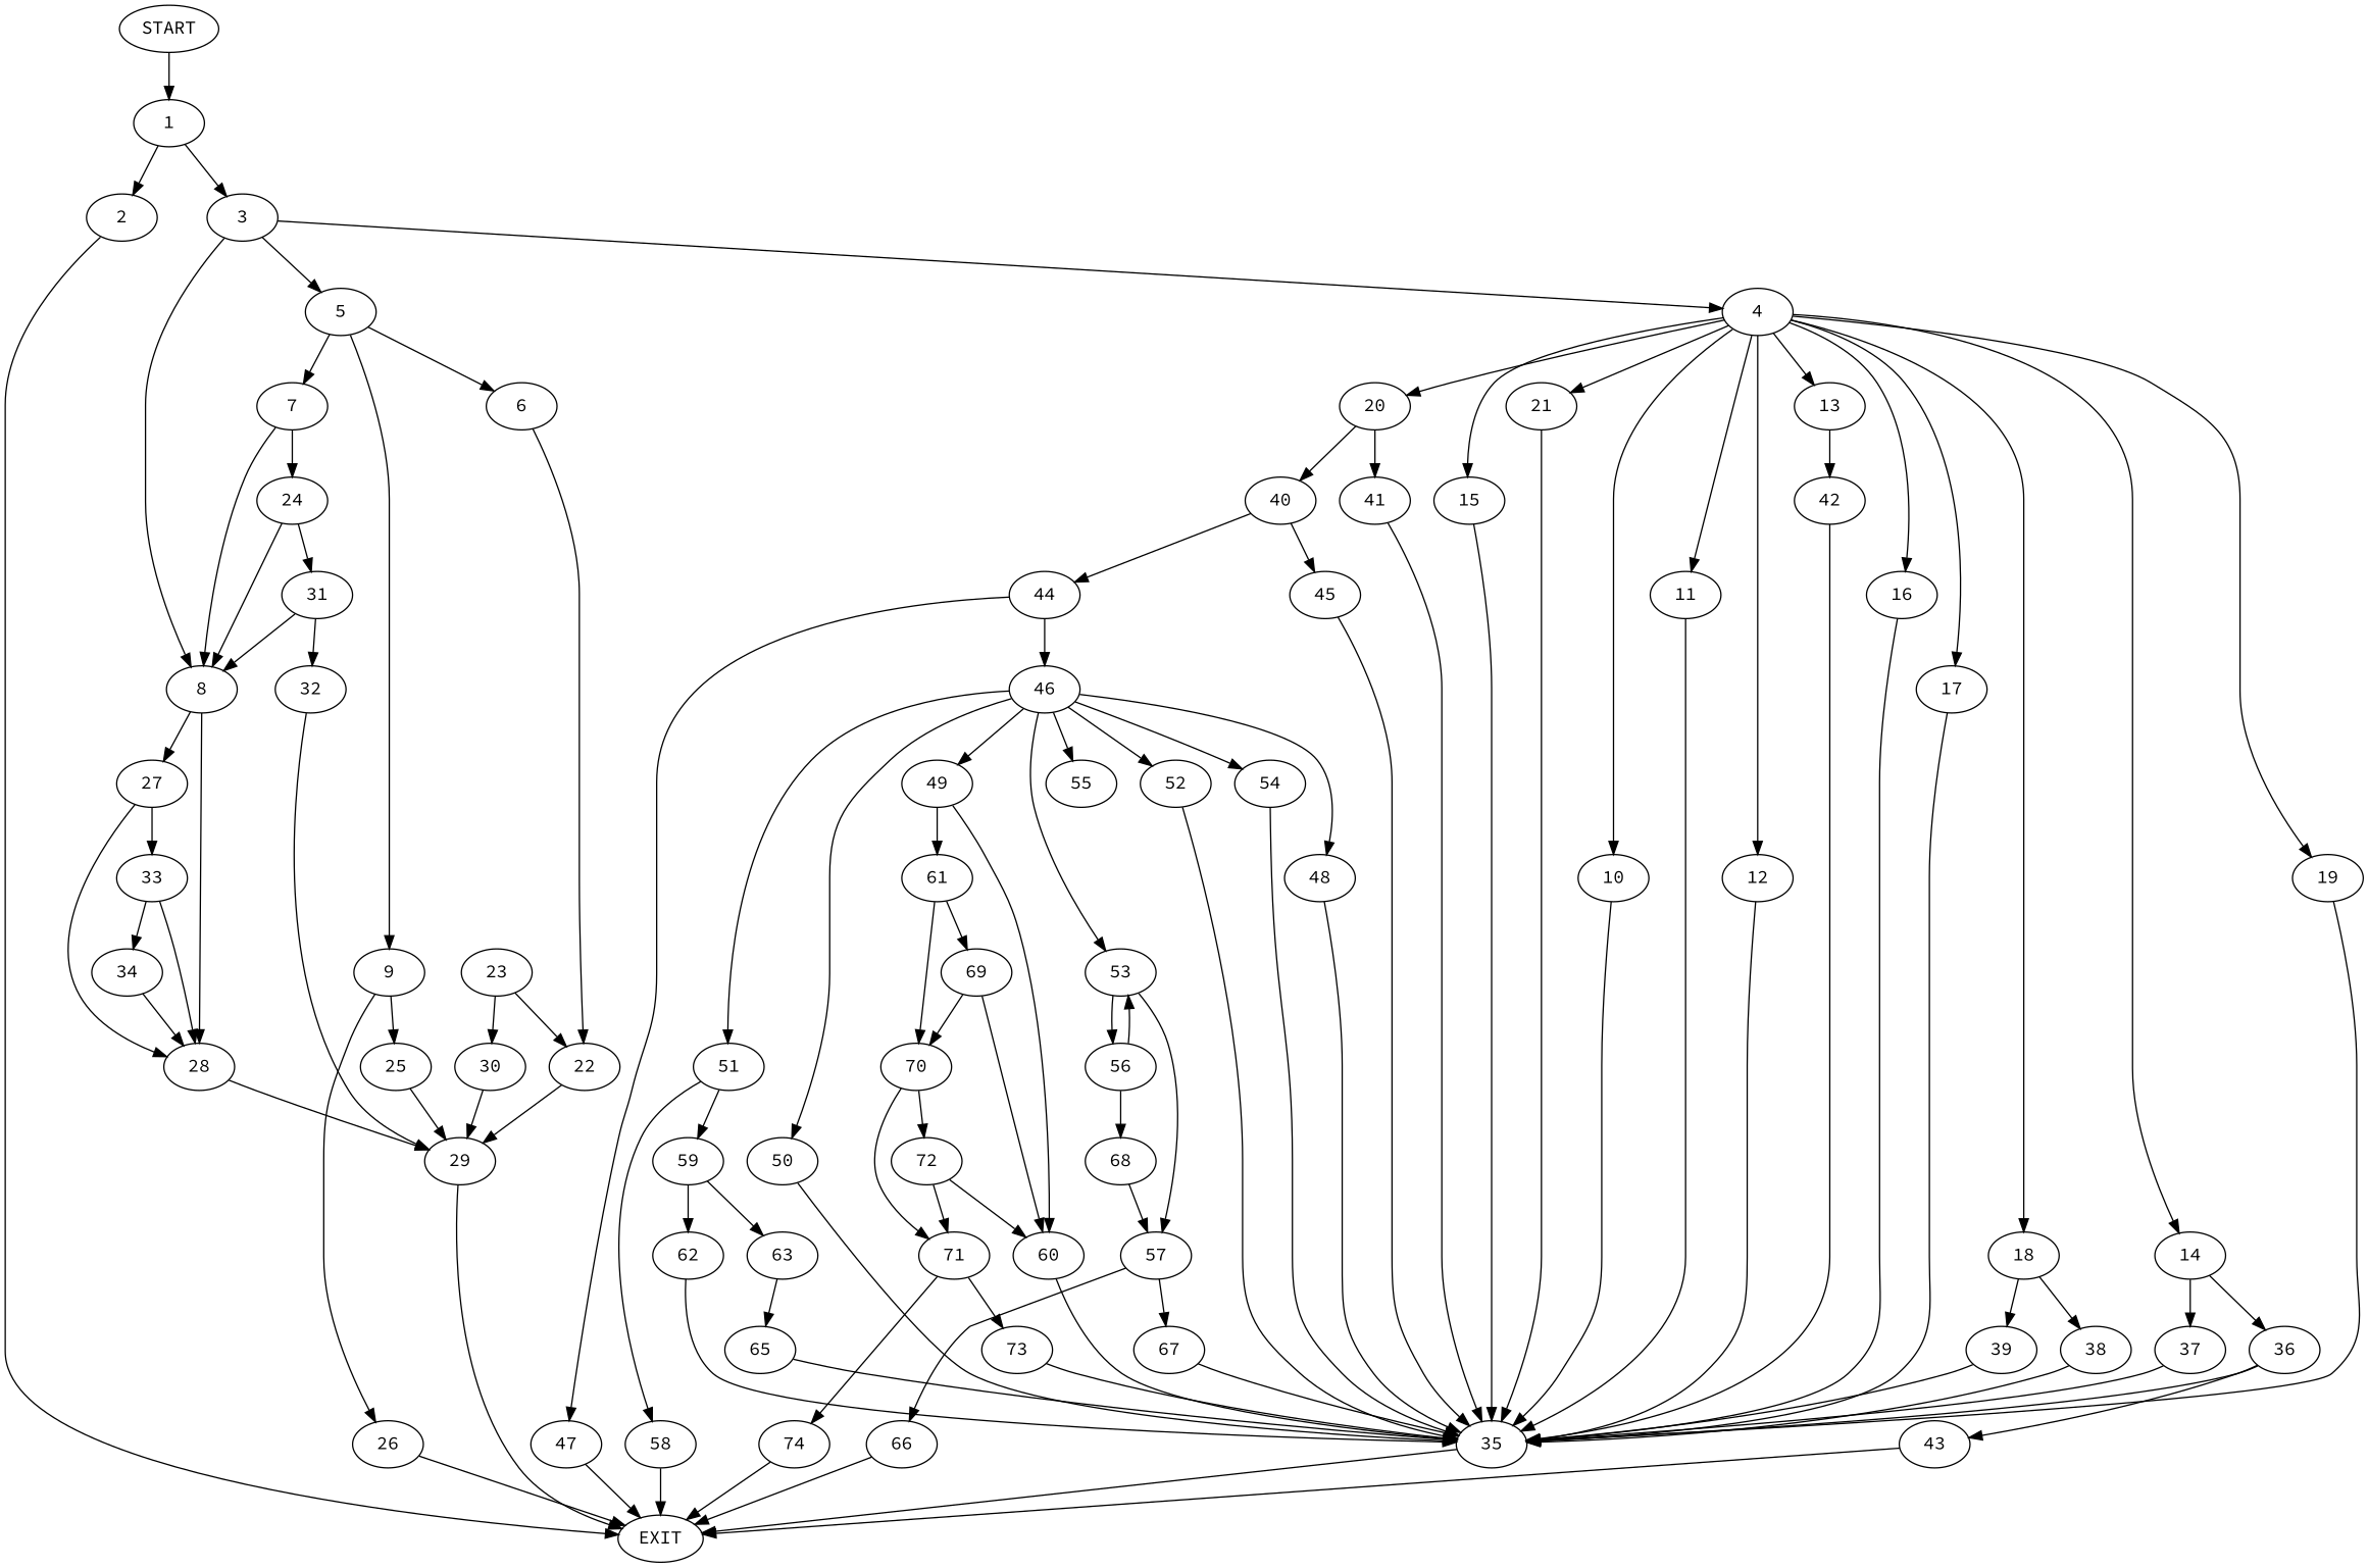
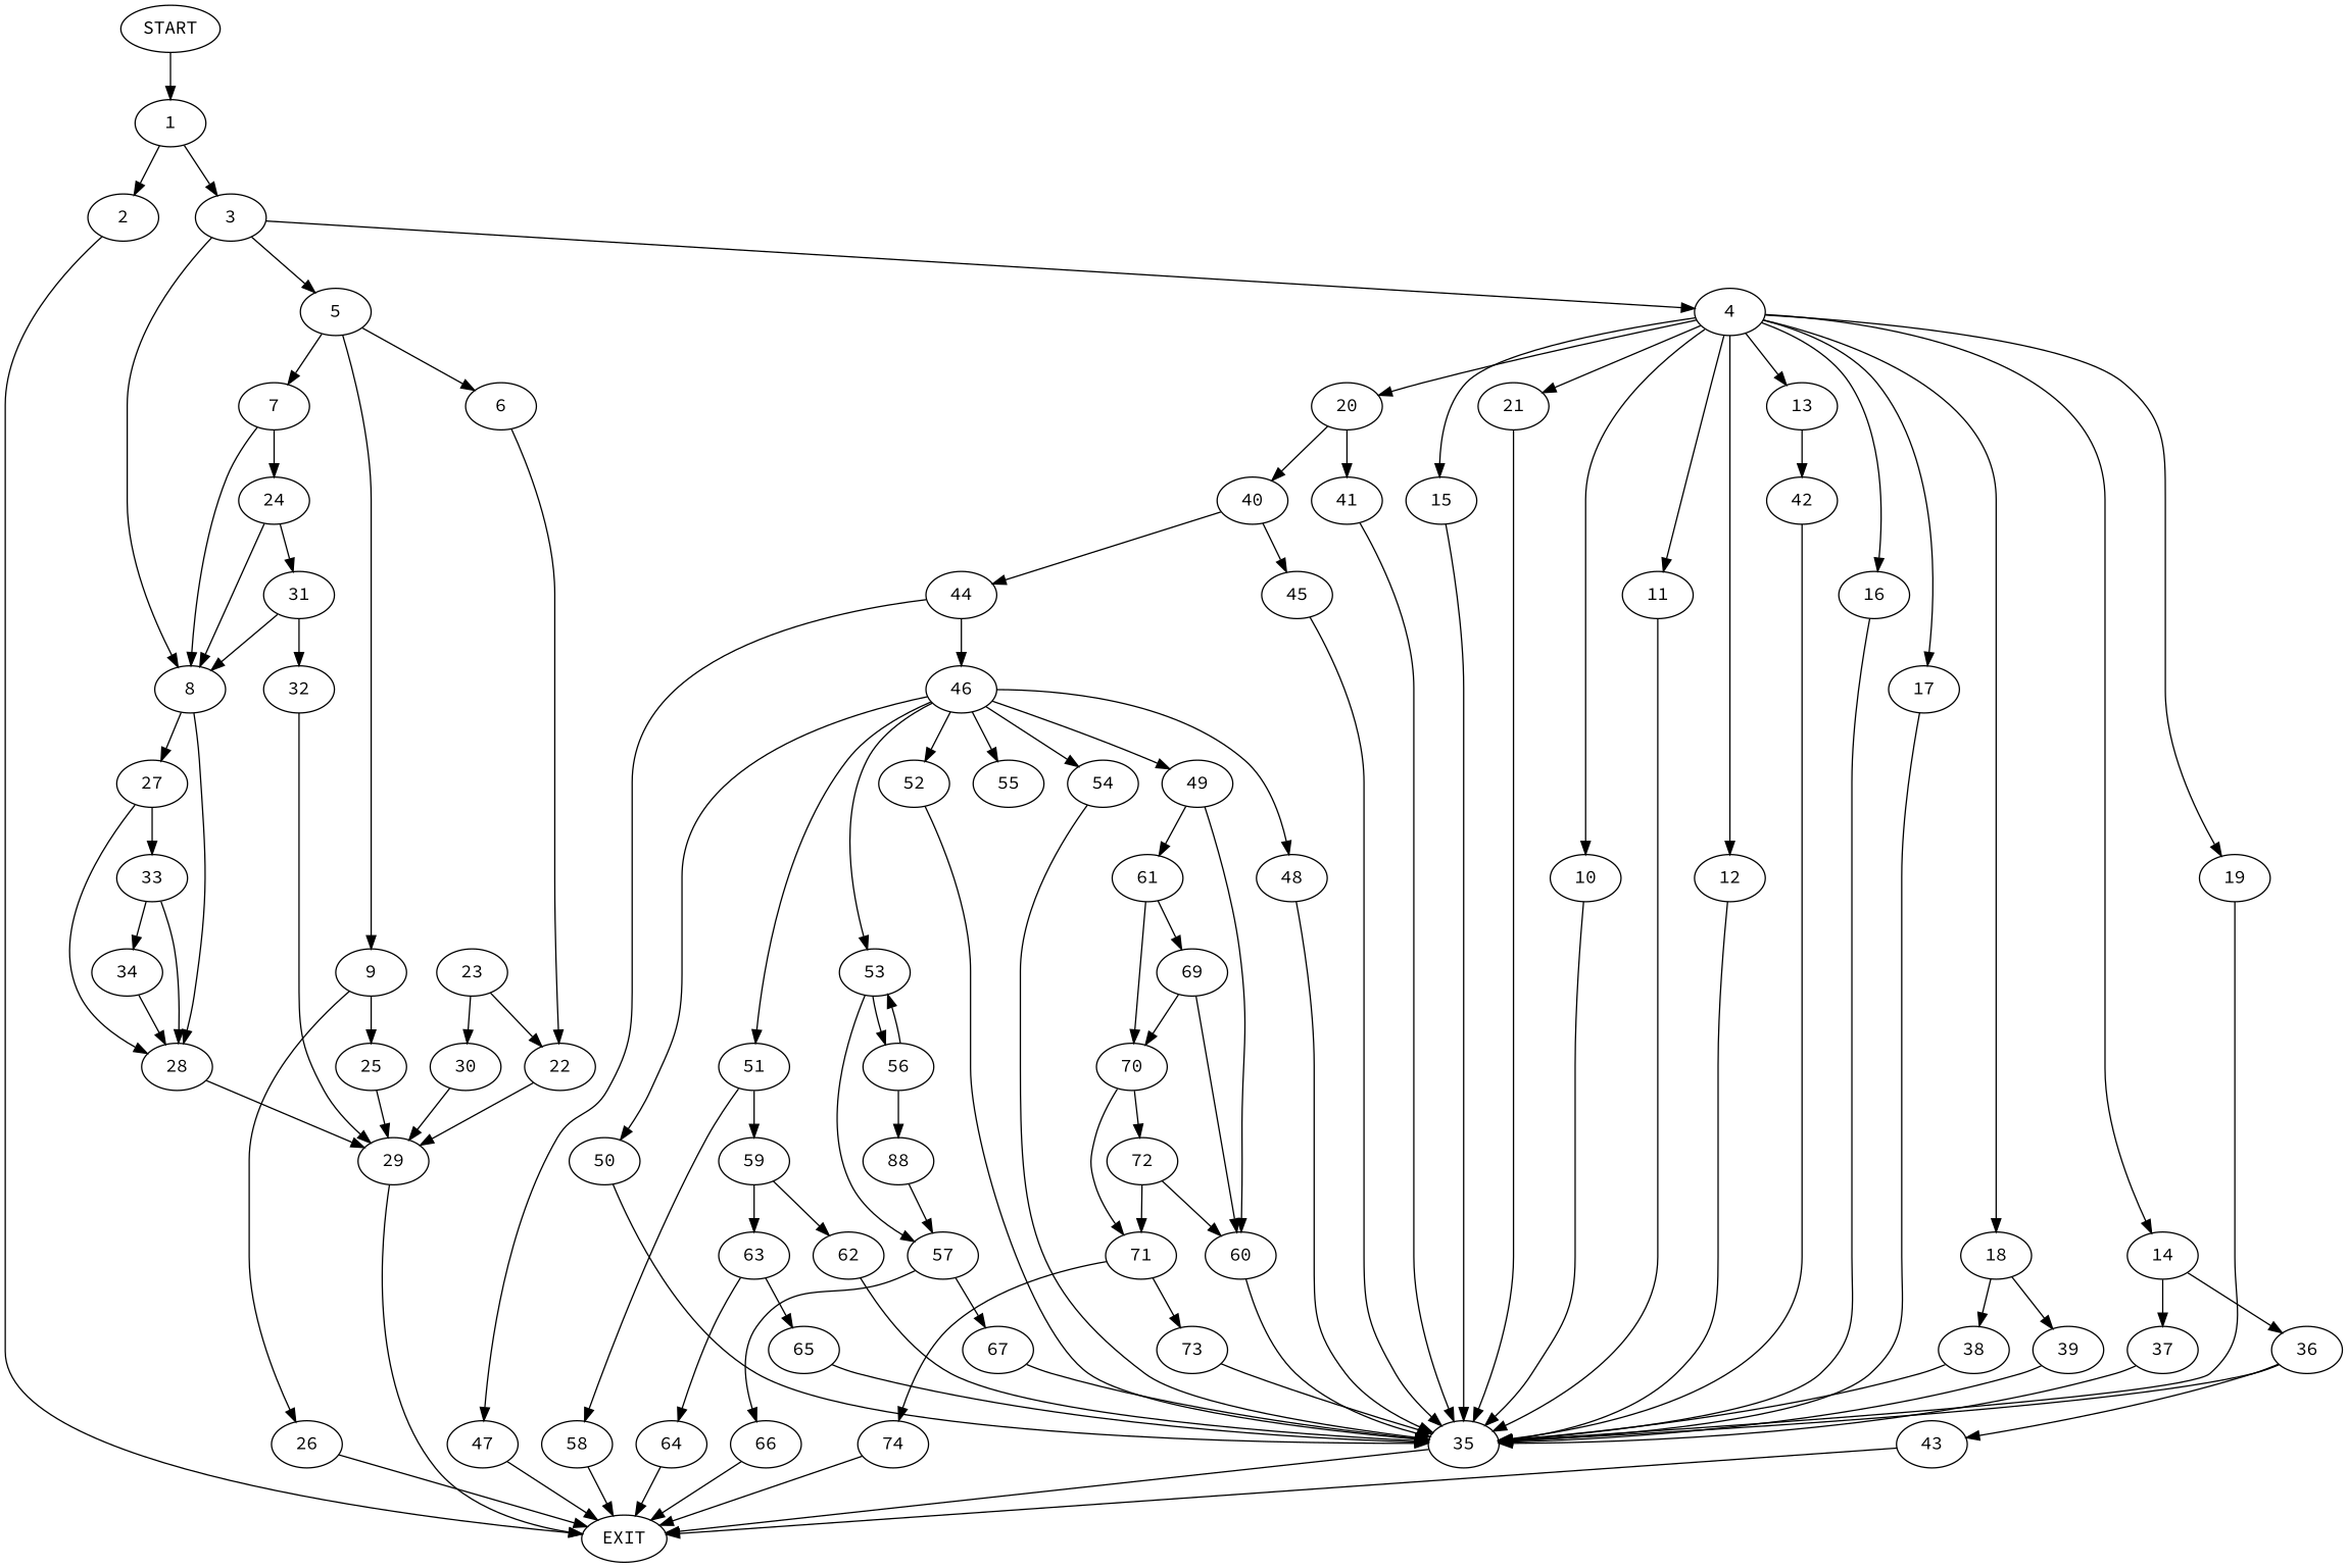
  digraph {
    fontname="Source Code Pro"
    node [fontname="Source Code Pro"]
    edge [fontname="Source Code Pro"]
    n1 [label=START]
    1
    2
    3
    n5 [label=EXIT]
    4
    5
    8
    10
    11
    12
    13
    14
    15
    16
    17
    18
    19
    20
    21
    6
    7
    9
    35
    42
    36
    37
    38
    39
    40
    41
    22
    24
    27
    28
    25
    26
    29
    23
    30
    31
    33
    43
    44
    45
    32
    34
    46
    47
    48
    49
    50
    51
    52
    53
    54
    55
    60
    61
    58
    59
    56
    57
    69
    70
    62
    63
-   68
+   68 [label=88]
    66
    67
+   64
    65
    71
    72
    73
    74
    n1 -> 1
    1 -> 2
    1 -> 3
    2 -> n5
    3 -> 4
    3 -> 5
    3 -> 8
    4 -> 10
    4 -> 11
    4 -> 12
    4 -> 13
    4 -> 14
    4 -> 15
    4 -> 16
    4 -> 17
    4 -> 18
    4 -> 19
    4 -> 20
    4 -> 21
    5 -> 6
    5 -> 7
    5 -> 9
    8 -> 27
    8 -> 28
    10 -> 35
    11 -> 35
    12 -> 35
    13 -> 42
    14 -> 36
    14 -> 37
    15 -> 35
    16 -> 35
    17 -> 35
    18 -> 38
    18 -> 39
    19 -> 35
    20 -> 40
    20 -> 41
    21 -> 35
    6 -> 22
    7 -> 8
    7 -> 24
    9 -> 25
    9 -> 26
    35 -> n5
    42 -> 35
    36 -> 35
    36 -> 43
    37 -> 35
    38 -> 35
    39 -> 35
    40 -> 44
    40 -> 45
    41 -> 35
    22 -> 29
    24 -> 8
    24 -> 31
    27 -> 28
    27 -> 33
    28 -> 29
    25 -> 29
    26 -> n5
    29 -> n5
    23 -> 22
    23 -> 30
    30 -> 29
    31 -> 8
    31 -> 32
    33 -> 28
    33 -> 34
    43 -> n5
    44 -> 46
    44 -> 47
    45 -> 35
    32 -> 29
    34 -> 28
    46 -> 48
    46 -> 49
    46 -> 50
    46 -> 51
    46 -> 52
    46 -> 53
    46 -> 54
    46 -> 55
    47 -> n5
    48 -> 35
    49 -> 60
    49 -> 61
    50 -> 35
    51 -> 58
    51 -> 59
    52 -> 35
    53 -> 56
    53 -> 57
    54 -> 35
    60 -> 35
    61 -> 69
    61 -> 70
    58 -> n5
    59 -> 62
    59 -> 63
    56 -> 53
    56 -> 68
    57 -> 66
    57 -> 67
    69 -> 60
    69 -> 70
    70 -> 71
    70 -> 72
    62 -> 35
+   63 -> 64
    63 -> 65
    68 -> 57
    66 -> n5
    67 -> 35
+   64 -> n5
    65 -> 35
    71 -> 73
    71 -> 74
    72 -> 60
    72 -> 71
    73 -> 35
    74 -> n5
  }
